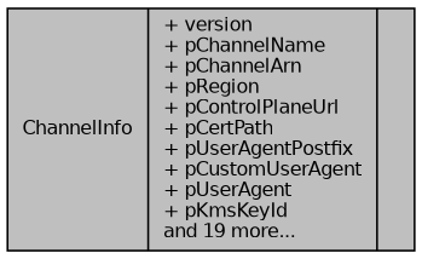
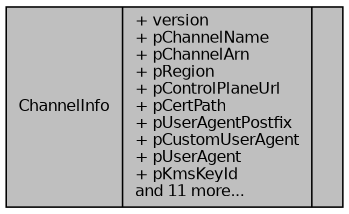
  digraph {
    rankdir=LR
-   n1 [color=black fillcolor=grey75 fontcolor=black fontname=Helvetica fontsize=10 height=0.2 label="{ChannelInfo\n|+ version\l+ pChannelName\l+ pChannelArn\l+ pRegion\l+ pControlPlaneUrl\l+ pCertPath\l+ pUserAgentPostfix\l+ pCustomUserAgent\l+ pUserAgent\l+ pKmsKeyId\land 19 more...\l|}" shape=record style=filled width=0.4]
+   n1 [color=black fillcolor=grey75 fontcolor=black fontname=Helvetica fontsize=10 height=0.2 label="{ChannelInfo\n|+ version\l+ pChannelName\l+ pChannelArn\l+ pRegion\l+ pControlPlaneUrl\l+ pCertPath\l+ pUserAgentPostfix\l+ pCustomUserAgent\l+ pUserAgent\l+ pKmsKeyId\land 11 more...\l|}" shape=record style=filled width=0.4]
  }
